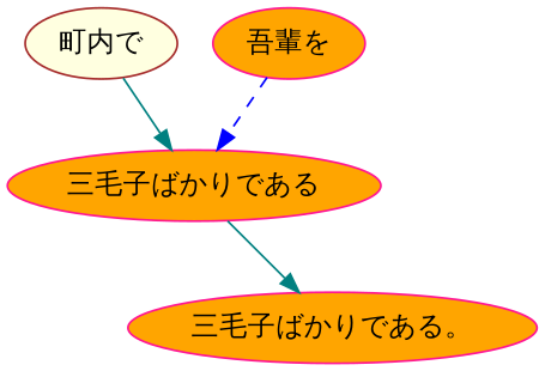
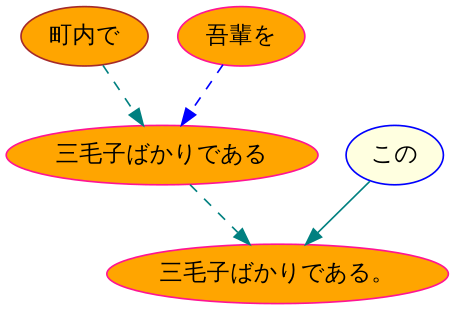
  digraph {
    fontname="Noto Sans"
    node [color=deeppink fillcolor=orange fontname="Noto Sans" style=filled]
    edge [color=teal fontname="Noto Sans" style=solid]
-   n1 [color=brown fillcolor=lightyellow label="町内で"]
+   n1 [color=brown label="町内で"]
    n2 [label="三毛子ばかりである"]
    n3 [label="三毛子ばかりである。"]
    n4 [label="吾輩を"]
-   n1 -> n2
-   n2 -> n3
+   n5 [color=blue fillcolor=lightyellow label="この"]
+   n1 -> n2 [style=dashed]
+   n2 -> n3 [style=dashed]
    n4 -> n2 [color=blue style=dashed]
+   n5 -> n3
  }
